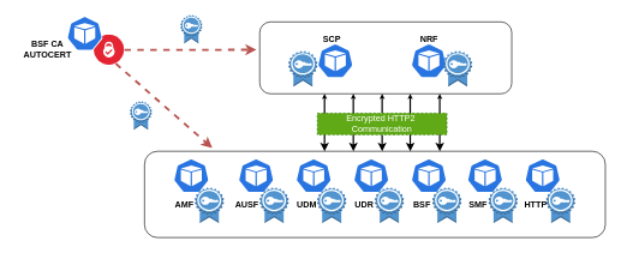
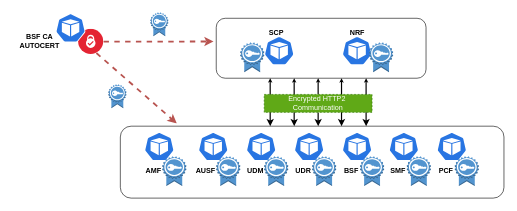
  <mxCell id="0" />
  <mxCell id="1" parent="0" />
  <mxCell id="2" value="" style="rounded=1;whiteSpace=wrap;html=1;" vertex="1" parent="1"><mxGeometry x="360" y="30" width="350" height="100" as="geometry" /></mxCell>
  <mxCell id="3" value="" style="rounded=1;whiteSpace=wrap;html=1;" vertex="1" parent="1"><mxGeometry x="200" y="210" width="640" height="120" as="geometry" /></mxCell>
  <mxCell id="4" value="" style="sketch=0;html=1;dashed=0;whitespace=wrap;fillColor=#2875E2;strokeColor=#ffffff;points=[[0.005,0.63,0],[0.1,0.2,0],[0.9,0.2,0],[0.5,0,0],[0.995,0.63,0],[0.72,0.99,0],[0.5,1,0],[0.28,0.99,0]];verticalLabelPosition=bottom;align=center;verticalAlign=top;shape=mxgraph.kubernetes.icon;prIcon=pod" vertex="1" parent="1"><mxGeometry x="240" y="220" width="50" height="48" as="geometry" /></mxCell>
  <mxCell id="5" value="" style="outlineConnect=0;dashed=0;verticalLabelPosition=bottom;verticalAlign=top;align=center;html=1;shape=mxgraph.aws3.certificate;fillColor=#5294CF;gradientColor=none;" vertex="1" parent="1"><mxGeometry x="270" y="260" width="40" height="50" as="geometry" /></mxCell>
  <mxCell id="6" value="AMF" style="text;html=1;align=center;verticalAlign=middle;resizable=0;points=[];autosize=1;strokeColor=none;fillColor=none;fontStyle=1" vertex="1" parent="1"><mxGeometry x="230" y="270" width="50" height="30" as="geometry" /></mxCell>
  <mxCell id="7" value="" style="sketch=0;html=1;dashed=0;whitespace=wrap;fillColor=#2875E2;strokeColor=#ffffff;points=[[0.005,0.63,0],[0.1,0.2,0],[0.9,0.2,0],[0.5,0,0],[0.995,0.63,0],[0.72,0.99,0],[0.5,1,0],[0.28,0.99,0]];verticalLabelPosition=bottom;align=center;verticalAlign=top;shape=mxgraph.kubernetes.icon;prIcon=pod" vertex="1" parent="1"><mxGeometry x="330" y="220" width="50" height="48" as="geometry" /></mxCell>
  <mxCell id="8" value="" style="outlineConnect=0;dashed=0;verticalLabelPosition=bottom;verticalAlign=top;align=center;html=1;shape=mxgraph.aws3.certificate;fillColor=#5294CF;gradientColor=none;" vertex="1" parent="1"><mxGeometry x="360" y="260" width="40" height="50" as="geometry" /></mxCell>
  <mxCell id="9" value="AUSF" style="text;html=1;align=center;verticalAlign=middle;resizable=0;points=[];autosize=1;strokeColor=none;fillColor=none;fontStyle=1" vertex="1" parent="1"><mxGeometry x="312" y="270" width="60" height="30" as="geometry" /></mxCell>
  <mxCell id="10" value="" style="sketch=0;html=1;dashed=0;whitespace=wrap;fillColor=#2875E2;strokeColor=#ffffff;points=[[0.005,0.63,0],[0.1,0.2,0],[0.9,0.2,0],[0.5,0,0],[0.995,0.63,0],[0.72,0.99,0],[0.5,1,0],[0.28,0.99,0]];verticalLabelPosition=bottom;align=center;verticalAlign=top;shape=mxgraph.kubernetes.icon;prIcon=pod" vertex="1" parent="1"><mxGeometry x="410" y="220" width="50" height="48" as="geometry" /></mxCell>
  <mxCell id="11" value="" style="outlineConnect=0;dashed=0;verticalLabelPosition=bottom;verticalAlign=top;align=center;html=1;shape=mxgraph.aws3.certificate;fillColor=#5294CF;gradientColor=none;" vertex="1" parent="1"><mxGeometry x="440" y="260" width="40" height="50" as="geometry" /></mxCell>
  <mxCell id="12" value="UDM" style="text;html=1;align=center;verticalAlign=middle;resizable=0;points=[];autosize=1;strokeColor=none;fillColor=none;fontStyle=1" vertex="1" parent="1"><mxGeometry x="400" y="270" width="50" height="30" as="geometry" /></mxCell>
  <mxCell id="13" value="" style="sketch=0;html=1;dashed=0;whitespace=wrap;fillColor=#2875E2;strokeColor=#ffffff;points=[[0.005,0.63,0],[0.1,0.2,0],[0.9,0.2,0],[0.5,0,0],[0.995,0.63,0],[0.72,0.99,0],[0.5,1,0],[0.28,0.99,0]];verticalLabelPosition=bottom;align=center;verticalAlign=top;shape=mxgraph.kubernetes.icon;prIcon=pod" vertex="1" parent="1"><mxGeometry x="490" y="220" width="50" height="48" as="geometry" /></mxCell>
  <mxCell id="14" value="" style="outlineConnect=0;dashed=0;verticalLabelPosition=bottom;verticalAlign=top;align=center;html=1;shape=mxgraph.aws3.certificate;fillColor=#5294CF;gradientColor=none;" vertex="1" parent="1"><mxGeometry x="520" y="260" width="40" height="50" as="geometry" /></mxCell>
  <mxCell id="15" value="UDR" style="text;html=1;align=center;verticalAlign=middle;resizable=0;points=[];autosize=1;strokeColor=none;fillColor=none;fontStyle=1" vertex="1" parent="1"><mxGeometry x="480" y="270" width="50" height="30" as="geometry" /></mxCell>
  <mxCell id="16" value="" style="sketch=0;html=1;dashed=0;whitespace=wrap;fillColor=#2875E2;strokeColor=#ffffff;points=[[0.005,0.63,0],[0.1,0.2,0],[0.9,0.2,0],[0.5,0,0],[0.995,0.63,0],[0.72,0.99,0],[0.5,1,0],[0.28,0.99,0]];verticalLabelPosition=bottom;align=center;verticalAlign=top;shape=mxgraph.kubernetes.icon;prIcon=pod" vertex="1" parent="1"><mxGeometry x="570" y="220" width="50" height="48" as="geometry" /></mxCell>
  <mxCell id="17" value="" style="outlineConnect=0;dashed=0;verticalLabelPosition=bottom;verticalAlign=top;align=center;html=1;shape=mxgraph.aws3.certificate;fillColor=#5294CF;gradientColor=none;" vertex="1" parent="1"><mxGeometry x="600" y="260" width="40" height="50" as="geometry" /></mxCell>
  <mxCell id="18" value="BSF" style="text;html=1;align=center;verticalAlign=middle;resizable=0;points=[];autosize=1;strokeColor=none;fillColor=none;fontStyle=1" vertex="1" parent="1"><mxGeometry x="560" y="270" width="50" height="30" as="geometry" /></mxCell>
  <mxCell id="19" value="" style="sketch=0;html=1;dashed=0;whitespace=wrap;fillColor=#2875E2;strokeColor=#ffffff;points=[[0.005,0.63,0],[0.1,0.2,0],[0.9,0.2,0],[0.5,0,0],[0.995,0.63,0],[0.72,0.99,0],[0.5,1,0],[0.28,0.99,0]];verticalLabelPosition=bottom;align=center;verticalAlign=top;shape=mxgraph.kubernetes.icon;prIcon=pod" vertex="1" parent="1"><mxGeometry x="648" y="220" width="50" height="48" as="geometry" /></mxCell>
  <mxCell id="20" value="" style="outlineConnect=0;dashed=0;verticalLabelPosition=bottom;verticalAlign=top;align=center;html=1;shape=mxgraph.aws3.certificate;fillColor=#5294CF;gradientColor=none;" vertex="1" parent="1"><mxGeometry x="678" y="260" width="40" height="50" as="geometry" /></mxCell>
  <mxCell id="21" value="SMF" style="text;html=1;align=center;verticalAlign=middle;resizable=0;points=[];autosize=1;strokeColor=none;fillColor=none;fontStyle=1" vertex="1" parent="1"><mxGeometry x="638" y="270" width="50" height="30" as="geometry" /></mxCell>
  <mxCell id="22" value="" style="sketch=0;html=1;dashed=0;whitespace=wrap;fillColor=#2875E2;strokeColor=#ffffff;points=[[0.005,0.63,0],[0.1,0.2,0],[0.9,0.2,0],[0.5,0,0],[0.995,0.63,0],[0.72,0.99,0],[0.5,1,0],[0.28,0.99,0]];verticalLabelPosition=bottom;align=center;verticalAlign=top;shape=mxgraph.kubernetes.icon;prIcon=pod" vertex="1" parent="1"><mxGeometry x="728" y="220" width="50" height="48" as="geometry" /></mxCell>
  <mxCell id="23" value="" style="outlineConnect=0;dashed=0;verticalLabelPosition=bottom;verticalAlign=top;align=center;html=1;shape=mxgraph.aws3.certificate;fillColor=#5294CF;gradientColor=none;" vertex="1" parent="1"><mxGeometry x="758" y="260" width="40" height="50" as="geometry" /></mxCell>
- <mxCell id="24" value="HTTP" style="text;html=1;align=center;verticalAlign=middle;resizable=0;points=[];autosize=1;strokeColor=none;fillColor=none;fontStyle=1" vertex="1" parent="1"><mxGeometry x="718" y="270" width="50" height="30" as="geometry" /></mxCell>
+ <mxCell id="24" value="PCF" style="text;html=1;align=center;verticalAlign=middle;resizable=0;points=[];autosize=1;strokeColor=none;fillColor=none;fontStyle=1" vertex="1" parent="1"><mxGeometry x="718" y="270" width="50" height="30" as="geometry" /></mxCell>
  <mxCell id="25" value="" style="sketch=0;html=1;dashed=0;whitespace=wrap;fillColor=#2875E2;strokeColor=#ffffff;points=[[0.005,0.63,0],[0.1,0.2,0],[0.9,0.2,0],[0.5,0,0],[0.995,0.63,0],[0.72,0.99,0],[0.5,1,0],[0.28,0.99,0]];verticalLabelPosition=bottom;align=center;verticalAlign=top;shape=mxgraph.kubernetes.icon;prIcon=pod" vertex="1" parent="1"><mxGeometry x="440" y="60" width="50" height="48" as="geometry" /></mxCell>
  <mxCell id="26" value="" style="sketch=0;html=1;dashed=0;whitespace=wrap;fillColor=#2875E2;strokeColor=#ffffff;points=[[0.005,0.63,0],[0.1,0.2,0],[0.9,0.2,0],[0.5,0,0],[0.995,0.63,0],[0.72,0.99,0],[0.5,1,0],[0.28,0.99,0]];verticalLabelPosition=bottom;align=center;verticalAlign=top;shape=mxgraph.kubernetes.icon;prIcon=pod" vertex="1" parent="1"><mxGeometry x="570" y="60" width="50" height="48" as="geometry" /></mxCell>
  <mxCell id="27" value="" style="outlineConnect=0;dashed=0;verticalLabelPosition=bottom;verticalAlign=top;align=center;html=1;shape=mxgraph.aws3.certificate;fillColor=#5294CF;gradientColor=none;" vertex="1" parent="1"><mxGeometry x="615" y="70" width="40" height="50" as="geometry" /></mxCell>
  <mxCell id="28" value="" style="outlineConnect=0;dashed=0;verticalLabelPosition=bottom;verticalAlign=top;align=center;html=1;shape=mxgraph.aws3.certificate;fillColor=#5294CF;gradientColor=none;" vertex="1" parent="1"><mxGeometry x="400" y="70" width="40" height="50" as="geometry" /></mxCell>
  <mxCell id="29" value="SCP" style="text;html=1;align=center;verticalAlign=middle;resizable=0;points=[];autosize=1;strokeColor=none;fillColor=none;fontStyle=1" vertex="1" parent="1"><mxGeometry x="435" y="40" width="50" height="30" as="geometry" /></mxCell>
  <mxCell id="30" value="NRF" style="text;html=1;align=center;verticalAlign=middle;resizable=0;points=[];autosize=1;strokeColor=none;fillColor=none;fontStyle=1" vertex="1" parent="1"><mxGeometry x="570" y="40" width="50" height="30" as="geometry" /></mxCell>
  <mxCell id="31" value="" style="aspect=fixed;perimeter=ellipsePerimeter;html=1;align=center;shadow=0;dashed=0;fontColor=#4277BB;labelBackgroundColor=#ffffff;fontSize=12;spacingTop=3;image;image=img/lib/ibm/blockchain/certificate_authority.svg;" vertex="1" parent="1"><mxGeometry x="130" y="48" width="42" height="42" as="geometry" /></mxCell>
  <mxCell id="32" value="" style="sketch=0;html=1;dashed=0;whitespace=wrap;fillColor=#2875E2;strokeColor=#ffffff;points=[[0.005,0.63,0],[0.1,0.2,0],[0.9,0.2,0],[0.5,0,0],[0.995,0.63,0],[0.72,0.99,0],[0.5,1,0],[0.28,0.99,0]];verticalLabelPosition=bottom;align=center;verticalAlign=top;shape=mxgraph.kubernetes.icon;prIcon=pod" vertex="1" parent="1"><mxGeometry x="92" y="22" width="50" height="48" as="geometry" /></mxCell>
  <mxCell id="33" value="BSF CA&lt;br&gt;AUTOCERT" style="text;html=1;align=center;verticalAlign=middle;resizable=0;points=[];autosize=1;strokeColor=none;fillColor=none;fontStyle=1" vertex="1" parent="1"><mxGeometry x="20" y="48" width="90" height="40" as="geometry" /></mxCell>
  <mxCell id="34" value="" style="endArrow=classic;dashed=1;html=1;rounded=0;exitX=1;exitY=0.5;exitDx=0;exitDy=0;entryX=-0.013;entryY=0.387;entryDx=0;entryDy=0;entryPerimeter=0;fillColor=#f8cecc;strokeColor=#b85450;strokeWidth=3;endFill=1;" edge="1" parent="1" source="31" target="2"><mxGeometry width="50" height="50" relative="1" as="geometry"><mxPoint x="500" y="60" as="sourcePoint" /><mxPoint x="550" y="10" as="targetPoint" /></mxGeometry></mxCell>
  <mxCell id="35" value="" style="endArrow=classic;dashed=1;html=1;rounded=0;exitX=0.75;exitY=1;exitDx=0;exitDy=0;entryX=0.147;entryY=-0.039;entryDx=0;entryDy=0;entryPerimeter=0;fillColor=#f8cecc;strokeColor=#b85450;strokeWidth=3;endFill=1;" edge="1" parent="1" source="31" target="3"><mxGeometry width="50" height="50" relative="1" as="geometry"><mxPoint x="210" y="170" as="sourcePoint" /><mxPoint x="260" y="120" as="targetPoint" /></mxGeometry></mxCell>
  <mxCell id="36" value="" style="endArrow=classic;startArrow=classic;html=1;rounded=0;strokeWidth=2;endSize=1;" edge="1" parent="1"><mxGeometry width="50" height="50" relative="1" as="geometry"><mxPoint x="450" y="210" as="sourcePoint" /><mxPoint x="450" y="130" as="targetPoint" /></mxGeometry></mxCell>
  <mxCell id="37" value="" style="endArrow=classic;startArrow=classic;html=1;rounded=0;strokeWidth=2;endSize=1;" edge="1" parent="1"><mxGeometry width="50" height="50" relative="1" as="geometry"><mxPoint x="490" y="210" as="sourcePoint" /><mxPoint x="490" y="130" as="targetPoint" /></mxGeometry></mxCell>
  <mxCell id="38" value="" style="endArrow=classic;startArrow=none;html=1;rounded=0;strokeWidth=2;endSize=1;" edge="1" parent="1" source="44"><mxGeometry width="50" height="50" relative="1" as="geometry"><mxPoint x="530" y="210" as="sourcePoint" /><mxPoint x="530" y="130" as="targetPoint" /></mxGeometry></mxCell>
  <mxCell id="39" value="" style="endArrow=classic;startArrow=classic;html=1;rounded=0;strokeWidth=2;endSize=1;" edge="1" parent="1"><mxGeometry width="50" height="50" relative="1" as="geometry"><mxPoint x="569" y="210" as="sourcePoint" /><mxPoint x="569" y="130" as="targetPoint" /></mxGeometry></mxCell>
  <mxCell id="40" value="" style="endArrow=classic;startArrow=classic;html=1;rounded=0;strokeWidth=2;endSize=1;" edge="1" parent="1"><mxGeometry width="50" height="50" relative="1" as="geometry"><mxPoint x="610" y="210" as="sourcePoint" /><mxPoint x="610" y="130" as="targetPoint" /></mxGeometry></mxCell>
  <mxCell id="41" value="" style="outlineConnect=0;dashed=0;verticalLabelPosition=bottom;verticalAlign=top;align=center;html=1;shape=mxgraph.aws3.certificate;fillColor=#5294CF;gradientColor=none;" vertex="1" parent="1"><mxGeometry x="250" y="20" width="30" height="40" as="geometry" /></mxCell>
  <mxCell id="42" value="" style="outlineConnect=0;dashed=0;verticalLabelPosition=bottom;verticalAlign=top;align=center;html=1;shape=mxgraph.aws3.certificate;fillColor=#5294CF;gradientColor=none;" vertex="1" parent="1"><mxGeometry x="180" y="140" width="30" height="40" as="geometry" /></mxCell>
  <mxCell id="43" value="" style="endArrow=none;startArrow=classic;html=1;rounded=0;strokeWidth=2;endSize=1;" edge="1" parent="1" target="44"><mxGeometry width="50" height="50" relative="1" as="geometry"><mxPoint x="530" y="210" as="sourcePoint" /><mxPoint x="530" y="130" as="targetPoint" /></mxGeometry></mxCell>
  <mxCell id="44" value="Encrypted HTTP2&amp;nbsp;&lt;br&gt;Communication" style="rounded=0;whiteSpace=wrap;html=1;fillColor=#60a917;strokeColor=#2D7600;fontColor=#ffffff;dashed=1;" vertex="1" parent="1"><mxGeometry x="440" y="157" width="180" height="30" as="geometry" /></mxCell>
